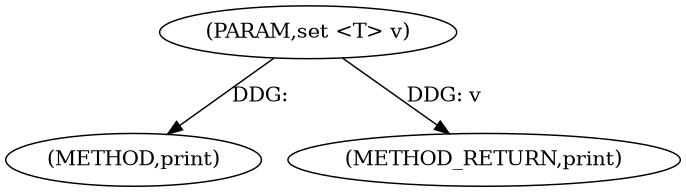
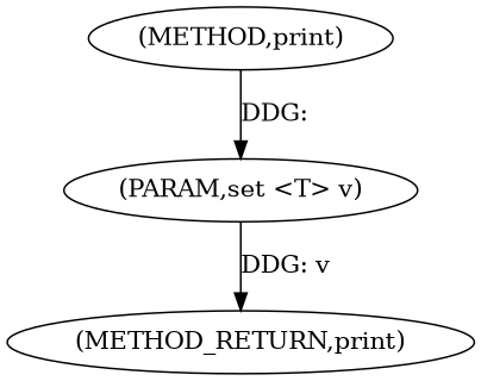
  digraph {
    n1 [label="(METHOD,print)"]
    n2 [label="(PARAM,set <T> v)"]
    n3 [label="(METHOD_RETURN,print)"]
-   n2 -> n1 [label="DDG: "]
+   n1 -> n2 [label="DDG: "]
    n2 -> n3 [label="DDG: v"]
  }
